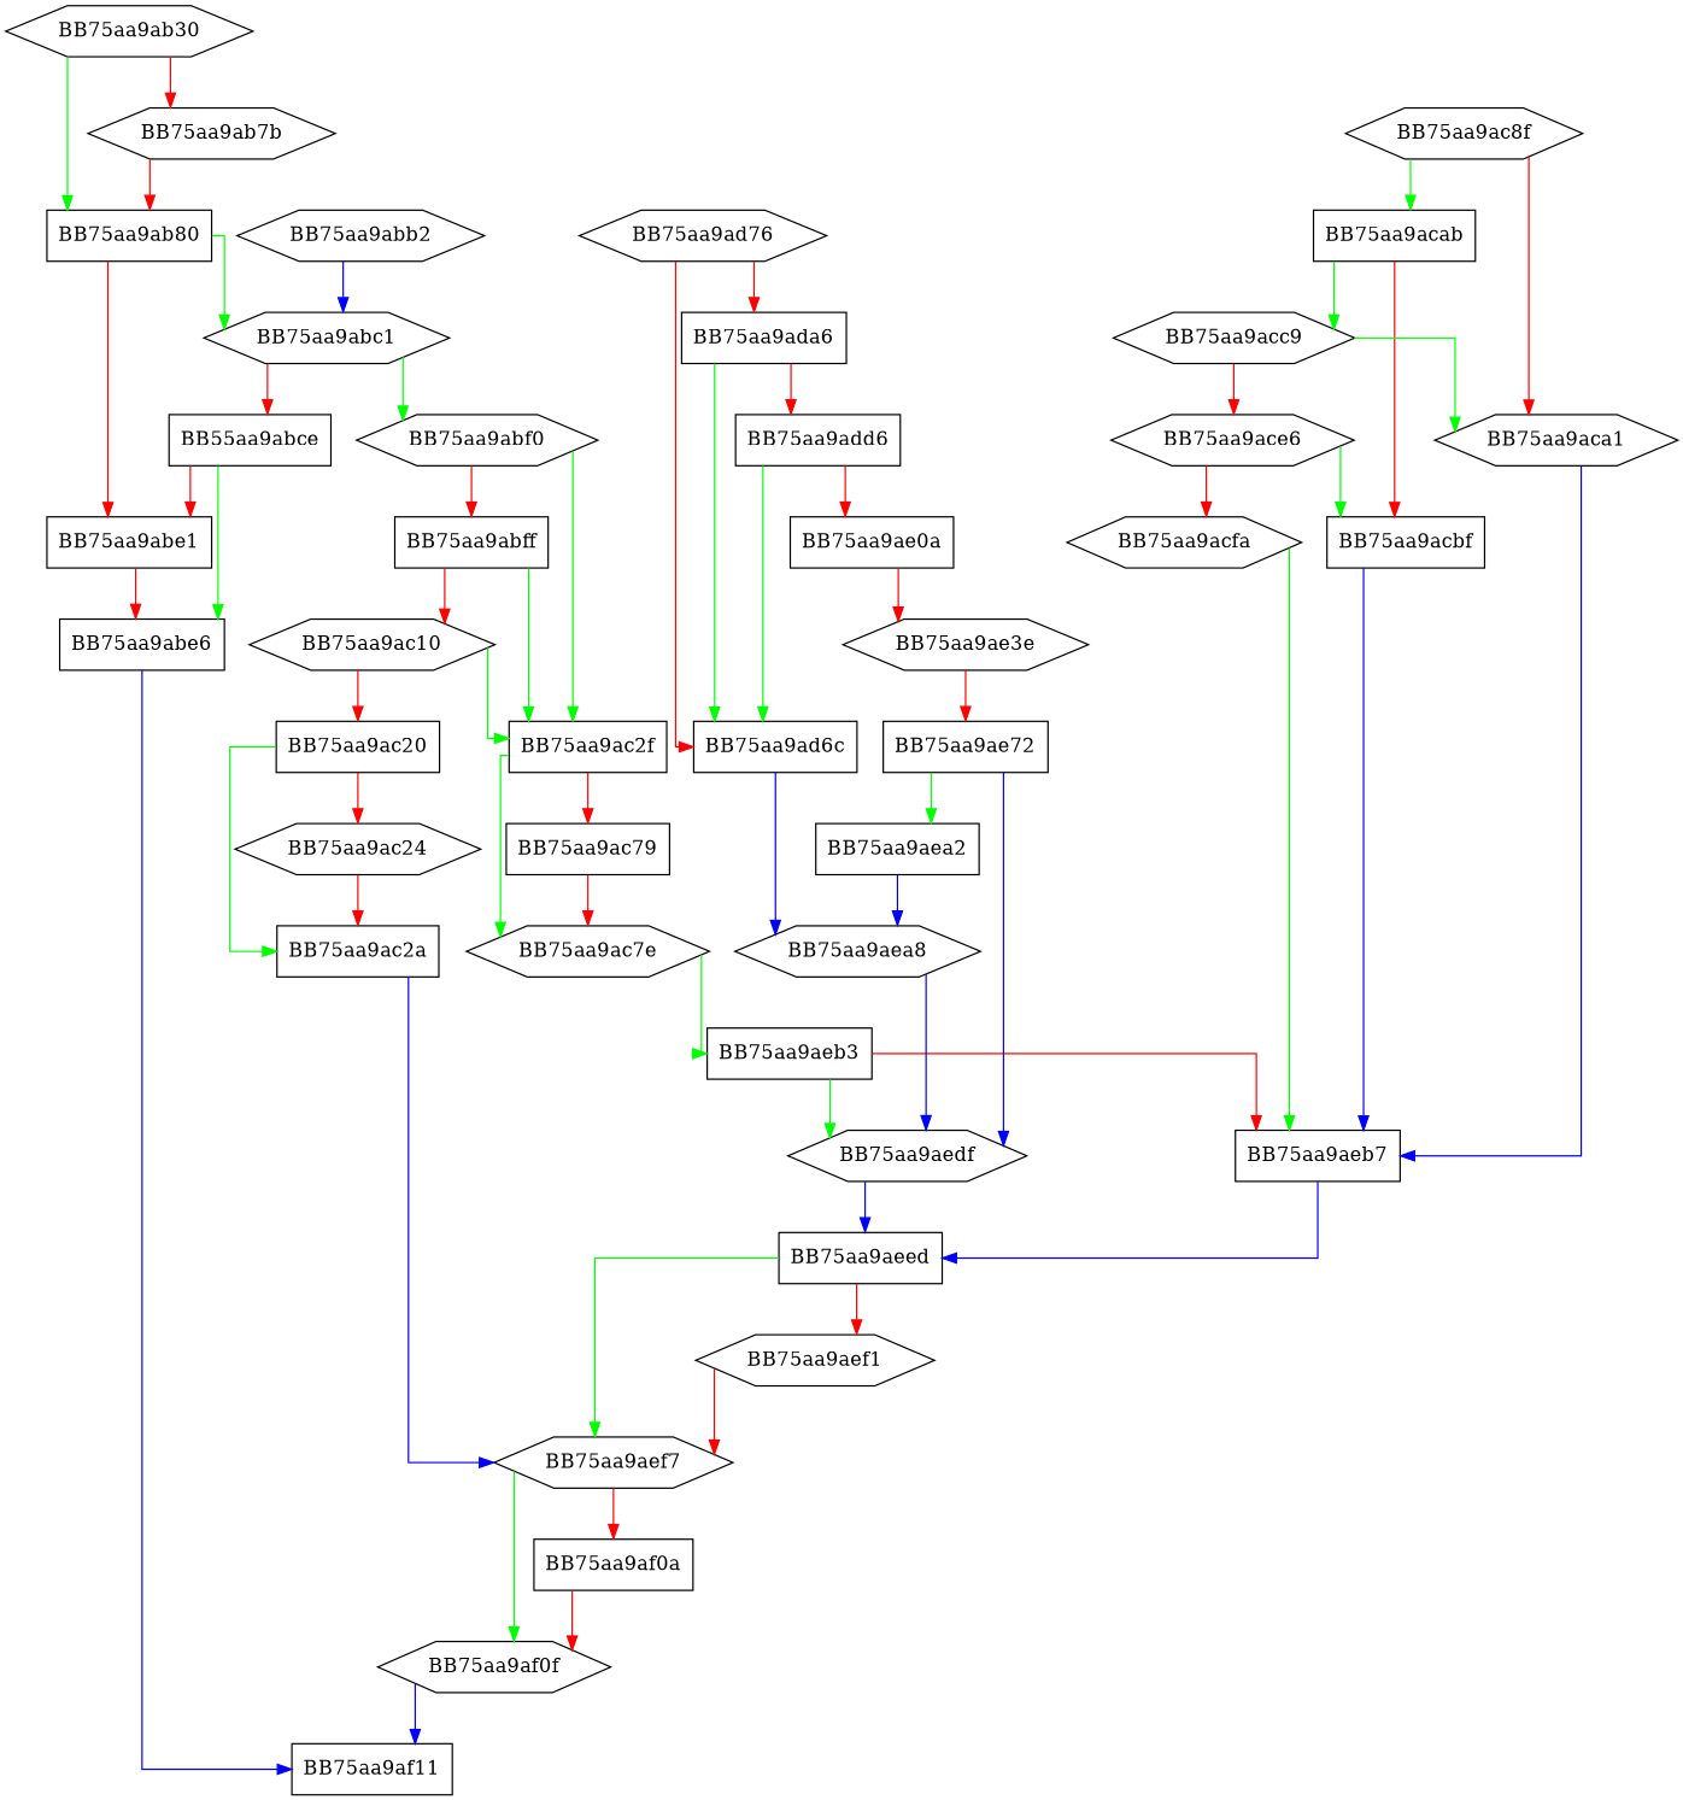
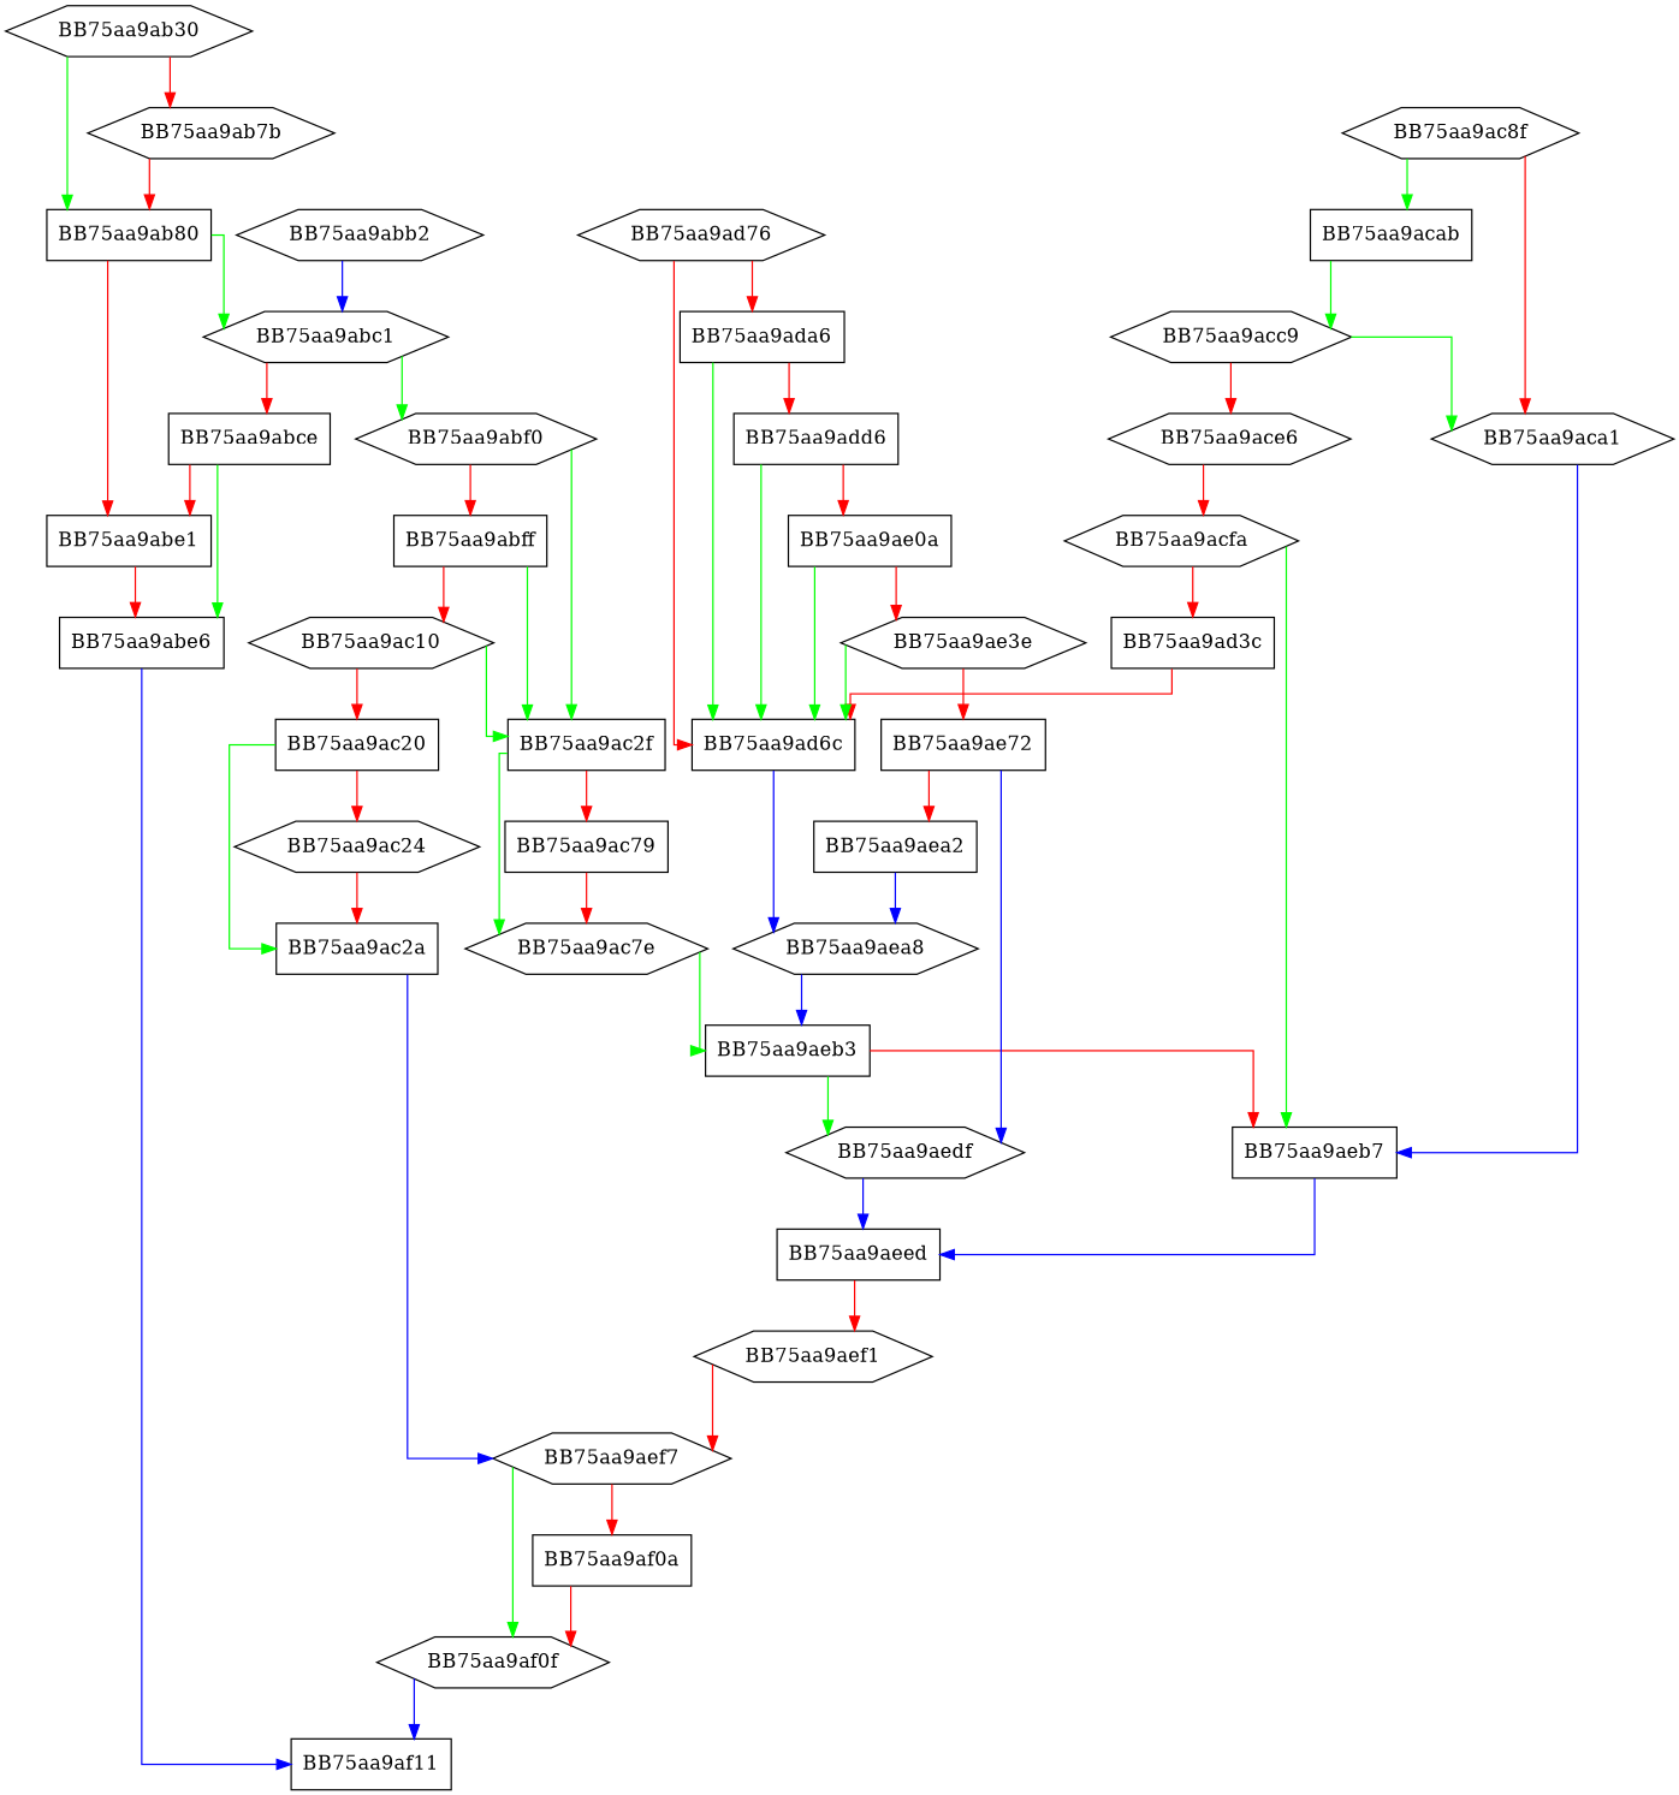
  digraph {
    splines=ortho
    node [shape=box]
    edge [color=red]
    BB75aa9ab30 [shape=hexagon]
    BB75aa9ab80
    BB75aa9ab7b [shape=hexagon]
    BB75aa9abc1 [shape=hexagon]
    BB75aa9abe1
    BB75aa9abf0 [shape=hexagon]
-   BB75aa9abce [label=BB55aa9abce]
+   BB75aa9abce
    BB75aa9abb2 [shape=hexagon]
    BB75aa9ac2f
    BB75aa9abff
    BB75aa9abe6
    BB75aa9ac7e [shape=hexagon]
    BB75aa9ac79
    BB75aa9ac10 [shape=hexagon]
    BB75aa9af11
    BB75aa9aeb3
    BB75aa9ac20
    BB75aa9ac2a
    BB75aa9ac24 [shape=hexagon]
    BB75aa9aef7 [shape=hexagon]
    BB75aa9af0f [shape=hexagon]
    BB75aa9af0a
    BB75aa9aeb7
    BB75aa9aedf [shape=hexagon]
    BB75aa9ac8f [shape=hexagon]
    BB75aa9acab
    BB75aa9aca1 [shape=hexagon]
    BB75aa9aeed
    BB75aa9acc9 [shape=hexagon]
-   BB75aa9acbf
    BB75aa9ace6 [shape=hexagon]
    BB75aa9aef1 [shape=hexagon]
    BB75aa9acfa [shape=hexagon]
+   BB75aa9ad3c
    BB75aa9ad6c
    BB75aa9ad76 [shape=hexagon]
    BB75aa9ada6
    BB75aa9aea8 [shape=hexagon]
    BB75aa9add6
    BB75aa9ae0a
    BB75aa9ae3e [shape=hexagon]
    BB75aa9ae72
    BB75aa9aea2
    BB75aa9ab30 -> BB75aa9ab80 [color=green]
    BB75aa9ab30 -> BB75aa9ab7b
    BB75aa9ab80 -> BB75aa9abc1 [color=green]
    BB75aa9ab80 -> BB75aa9abe1
    BB75aa9ab7b -> BB75aa9ab80
    BB75aa9abc1 -> BB75aa9abf0 [color=green]
    BB75aa9abc1 -> BB75aa9abce
    BB75aa9abe1 -> BB75aa9abe6
    BB75aa9abf0 -> BB75aa9ac2f [color=green]
    BB75aa9abf0 -> BB75aa9abff
    BB75aa9abce -> BB75aa9abe1
    BB75aa9abce -> BB75aa9abe6 [color=green]
    BB75aa9abb2 -> BB75aa9abc1 [color=blue]
    BB75aa9ac2f -> BB75aa9ac7e [color=green]
    BB75aa9ac2f -> BB75aa9ac79
    BB75aa9abff -> BB75aa9ac2f [color=green]
    BB75aa9abff -> BB75aa9ac10
    BB75aa9abe6 -> BB75aa9af11 [color=blue]
    BB75aa9ac7e -> BB75aa9aeb3 [color=green]
    BB75aa9ac79 -> BB75aa9ac7e
    BB75aa9ac10 -> BB75aa9ac2f [color=green]
    BB75aa9ac10 -> BB75aa9ac20
    BB75aa9aeb3 -> BB75aa9aeb7
    BB75aa9aeb3 -> BB75aa9aedf [color=green]
    BB75aa9ac20 -> BB75aa9ac2a [color=green]
    BB75aa9ac20 -> BB75aa9ac24
    BB75aa9ac2a -> BB75aa9aef7 [color=blue]
    BB75aa9ac24 -> BB75aa9ac2a
    BB75aa9aef7 -> BB75aa9af0f [color=green]
    BB75aa9aef7 -> BB75aa9af0a
    BB75aa9af0f -> BB75aa9af11 [color=blue]
    BB75aa9af0a -> BB75aa9af0f
    BB75aa9aeb7 -> BB75aa9aeed [color=blue]
    BB75aa9aedf -> BB75aa9aeed [color=blue]
    BB75aa9ac8f -> BB75aa9acab [color=green]
    BB75aa9ac8f -> BB75aa9aca1
    BB75aa9acab -> BB75aa9acc9 [color=green]
-   BB75aa9acab -> BB75aa9acbf
    BB75aa9aca1 -> BB75aa9aeb7 [color=blue]
-   BB75aa9aeed -> BB75aa9aef7 [color=green]
    BB75aa9aeed -> BB75aa9aef1
    BB75aa9acc9 -> BB75aa9aca1 [color=green]
    BB75aa9acc9 -> BB75aa9ace6
-   BB75aa9acbf -> BB75aa9aeb7 [color=blue]
-   BB75aa9ace6 -> BB75aa9acbf [color=green]
    BB75aa9ace6 -> BB75aa9acfa
    BB75aa9aef1 -> BB75aa9aef7
    BB75aa9acfa -> BB75aa9aeb7 [color=green]
+   BB75aa9acfa -> BB75aa9ad3c
+   BB75aa9ad3c -> BB75aa9ad6c
    BB75aa9ad6c -> BB75aa9aea8 [color=blue]
    BB75aa9ad76 -> BB75aa9ad6c
    BB75aa9ad76 -> BB75aa9ada6
    BB75aa9ada6 -> BB75aa9ad6c [color=green]
    BB75aa9ada6 -> BB75aa9add6
-   BB75aa9aea8 -> BB75aa9aedf [color=blue]
+   BB75aa9aea8 -> BB75aa9aeb3 [color=blue]
    BB75aa9add6 -> BB75aa9ad6c [color=green]
    BB75aa9add6 -> BB75aa9ae0a
+   BB75aa9ae0a -> BB75aa9ad6c [color=green]
    BB75aa9ae0a -> BB75aa9ae3e
+   BB75aa9ae3e -> BB75aa9ad6c [color=green]
    BB75aa9ae3e -> BB75aa9ae72
    BB75aa9ae72 -> BB75aa9aedf [color=blue]
-   BB75aa9ae72 -> BB75aa9aea2 [color=green]
+   BB75aa9ae72 -> BB75aa9aea2
    BB75aa9aea2 -> BB75aa9aea8 [color=blue]
  }
